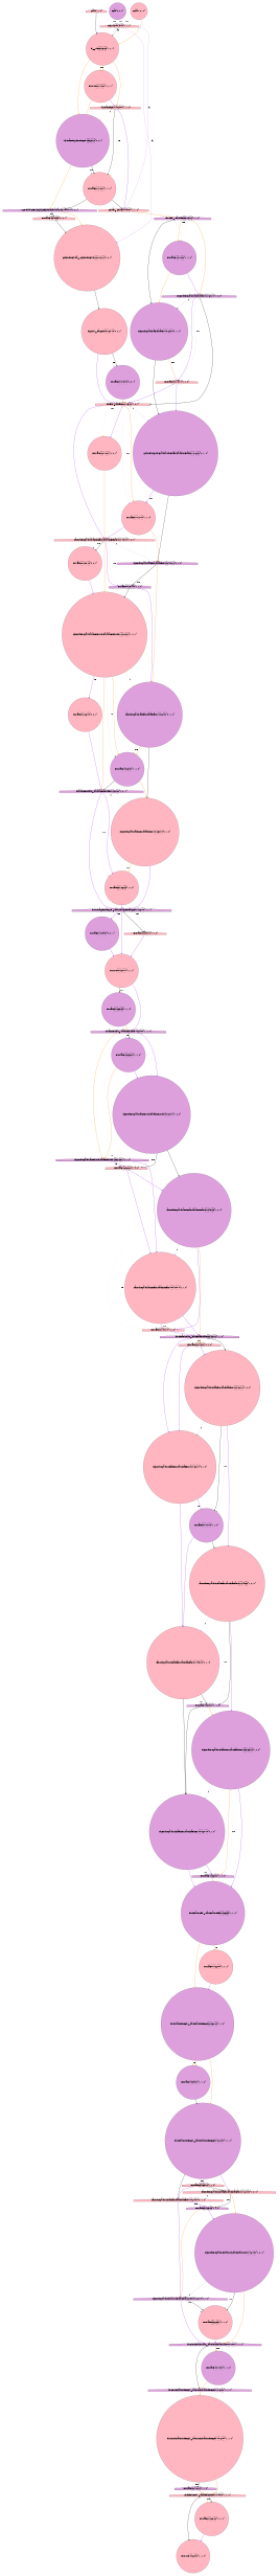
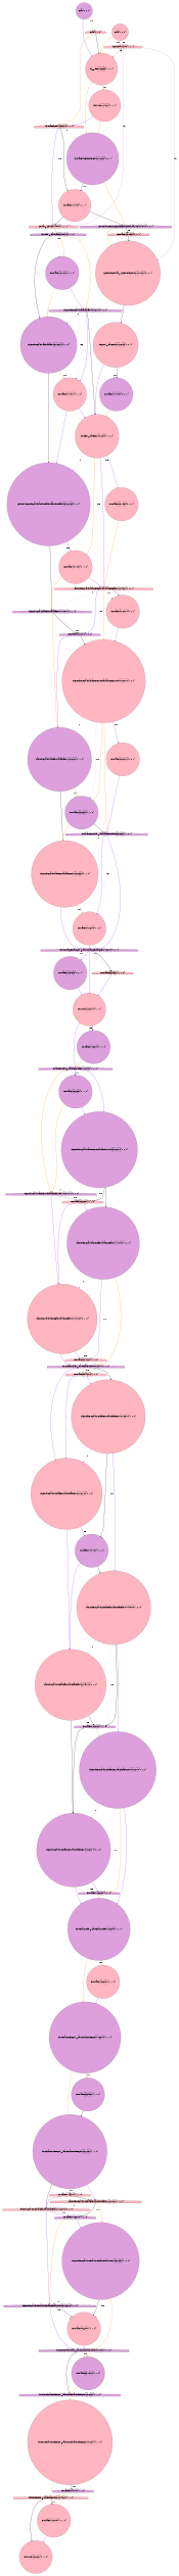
  digraph {
    node [fillcolor=lightpink shape=circle style=filled]
    edge [arrowhead=diamond color=purple style=bold]
    n1 [label="!PaintUtilities.equal(this.advanceLinePaint,that.advanceLinePaint)@@@19@@@['1', '0', '1']" shape=house]
    n2 [fillcolor=plum label="return false@@@20@@@['1', '1', '0']" shape=house]
    n3 [fillcolor=plum label="!ObjectUtils.equal(this.labelFont,that.labelFont)@@@19@@@['0', '1', '0']" shape=house]
    n4 [label="!ObjectUtilities.equal(this.advanceLineStroke,that.advanceLineStroke)@@@22@@@['1', '0', '1']"]
    n5 [label="return false@@@20@@@['0', '0', '1']"]
    n6 [fillcolor=plum label="!PaintUtils.equal(this.labelPaint,that.labelPaint)@@@22@@@['0', '1', '0']"]
    n7 [fillcolor=plum label="this.advanceLineVisible != that.advanceLineVisible@@@25@@@['1', '0', '1']" shape=house]
    n8 [fillcolor=plum label="return false@@@23@@@['1', '1', '0']"]
    n9 [label="return false@@@23@@@['0', '0', '1']"]
    n10 [fillcolor=plum label="return false@@@53@@@['1', '1', '0']" shape=house]
    n11 [fillcolor=plum label="this.tickMarksVisible != that.tickMarksVisible@@@55@@@['1', '1', '0']"]
    n12 [fillcolor=plum label="this.tickMarkInsideLength != that.tickMarkInsideLength@@@58@@@['1', '1', '0']"]
    n13 [label="return false@@@56@@@['1', '1', '0']"]
    n14 [fillcolor=plum label="!ObjectUtilities.equal(this.tickLabelInsets,that.tickLabelInsets)@@@52@@@['1', '0', '0']"]
    n15 [fillcolor=plum label="!ObjectUtils.equal(this.tickLabelInsets,that.tickLabelInsets)@@@52@@@['0', '1', '0']"]
    n16 [label="!ObjectUtilities.equal(this.tickLabelFont,that.tickLabelFont)@@@46@@@['1', '0', '0']"]
    n17 [label="!ObjectUtils.equal(this.tickLabelFont,that.tickLabelFont)@@@46@@@['0', '1', '0']"]
    n18 [fillcolor=plum label="return false@@@47@@@['1', '1', '0']"]
    n19 [label="!PaintUtilities.equal(this.tickLabelPaint,that.tickLabelPaint)@@@49@@@['1', '0', '0']"]
    n20 [label="!PaintUtils.equal(this.tickLabelPaint,that.tickLabelPaint)@@@49@@@['0', '1', '0']"]
    n21 [fillcolor=plum label="return false@@@50@@@['1', '1', '0']" shape=house]
-   n22 [label="return false@@@14@@@['1', '1', '0']" shape=house]
+   n22 [label="return false@@@14@@@['1', '1', '0']"]
    n23 [fillcolor=plum label="!AttributedStringUtils.equal(this.attributedLabel,that.attributedLabel)@@@16@@@['0', '1', '0']"]
-   n24 [label="this.offset != that.offset@@@16@@@['1', '0', '1']" shape=house]
+   n24 [label="this.offset != that.offset@@@16@@@['1', '0', '1']"]
    n25 [label="return false@@@17@@@['1', '1', '0']"]
    n26 [label="return false@@@17@@@['0', '0', '1']"]
    n27 [fillcolor=plum label="return false@@@29@@@['0', '0', '1']"]
    n28 [label="return true@@@31@@@['1', '1', '1']"]
    n29 [fillcolor=plum label="return false@@@32@@@['1', '1', '0']"]
    n30 [fillcolor=plum label="this.axisLineVisible != that.axisLineVisible@@@34@@@['1', '1', '0']" shape=house]
    n31 [fillcolor=plum label="return false@@@59@@@['1', '1', '0']"]
    n32 [fillcolor=plum label="this.tickMarkOutsideLength != that.tickMarkOutsideLength@@@61@@@['1', '1', '0']"]
    n33 [label="!PaintUtils.equal(this.tickMarkPaint,that.tickMarkPaint)@@@64@@@['0', '1', '0']" shape=house]
    n34 [label="!PaintUtilities.equal(this.tickMarkPaint,that.tickMarkPaint)@@@64@@@['1', '0', '0']" shape=house]
    n35 [label="return false@@@62@@@['1', '1', '0']" shape=house]
    n36 [fillcolor=plum label="this.minorTickMarkInsideLength != that.minorTickMarkInsideLength@@@73@@@['1', '1', '0']" shape=house]
    n37 [label="this.minorTickMarkOutsideLength != that.minorTickMarkOutsideLength@@@76@@@['1', '1', '0']"]
    n38 [fillcolor=plum label="return false@@@77@@@['1', '1', '0']" shape=house]
    n39 [label="this.fixedDimension != that.fixedDimension@@@79@@@['1', '1', '0']" shape=house]
    n40 [label="return false@@@44@@@['1', '1', '0']" shape=house]
    n41 [label="return true@@@82@@@['1', '1', '0']"]
    n42 [label="equals['0', '1', '0']" shape=house]
    n43 [label="obj == this@@@3@@@['1', '1', '1']"]
    n44 [label="Object obj@@@2@@@['1', '1', '1']" shape=house]
    n45 [label="!(obj instanceof Axis)@@@6@@@['1', '1', '0']" shape=house]
    n46 [fillcolor=plum label="!(obj instanceof CyclicNumberAxis)@@@6@@@['0', '0', '1']"]
    n47 [label="return true@@@4@@@['1', '1', '1']"]
    n48 [label="CyclicNumberAxis that = (CyclicNumberAxis)obj@@@12@@@['0', '0', '1']"]
    n49 [label="Axis that = (Axis)obj@@@9@@@['1', '1', '0']" shape=house]
    n50 [fillcolor=plum label="!ObjectUtils.equal(this.label,that.label)@@@13@@@['0', '1', '0']"]
    n51 [fillcolor=plum label="return false@@@65@@@['1', '1', '0']" shape=house]
    n52 [fillcolor=plum label="!ObjectUtils.equal(this.tickMarkStroke,that.tickMarkStroke)@@@67@@@['0', '1', '0']" shape=house]
    n53 [fillcolor=plum label="!ObjectUtilities.equal(this.tickMarkStroke,that.tickMarkStroke)@@@67@@@['1', '0', '0']"]
    n54 [fillcolor=plum label="this.minorTickMarksVisible != that.minorTickMarksVisible@@@70@@@['1', '1', '0']" shape=house]
    n55 [label="return false@@@68@@@['1', '1', '0']"]
    n56 [label="return false@@@10@@@['0', '0', '1']" shape=house]
    n57 [label="this.period != that.period@@@13@@@['0', '0', '1']"]
    n58 [label="return false@@@80@@@['1', '1', '0']"]
    n59 [fillcolor=plum label="this.visible != that.visible@@@10@@@['1', '1', '0']" shape=house]
    n60 [fillcolor=plum label="!ObjectUtilities.equal(this.label,that.label)@@@13@@@['1', '0', '0']" shape=house]
    n61 [fillcolor=plum label="return false@@@11@@@['1', '1', '0']"]
    n62 [fillcolor=plum label="!ObjectUtils.equal(this.axisLineStroke,that.axisLineStroke)@@@37@@@['0', '1', '0']" shape=house]
    n63 [fillcolor=plum label="!ObjectUtilities.equal(this.axisLineStroke,that.axisLineStroke)@@@37@@@['1', '0', '0']"]
    n64 [fillcolor=plum label="return false@@@35@@@['1', '1', '0']"]
    n65 [label="return false@@@7@@@['1', '1', '1']"]
    n66 [fillcolor=plum label="!super.edu.fdu.CPPDG.tinypdg.pe.ExpressionInfo@297a87obj@@@9@@@['0', '0', '1']" shape=house]
    n67 [label="!ObjectUtils.equal(this.labelInsets,that.labelInsets)@@@25@@@['0', '1', '0']"]
    n68 [label="return false@@@26@@@['1', '1', '0']"]
    n69 [fillcolor=plum label="this.boundMappedToLastCycle != that.boundMappedToLastCycle@@@28@@@['1', '1', '1']" shape=house]
    n70 [label="return false@@@29@@@['1', '1', '0']" shape=house]
    n71 [label="!PaintUtils.equal(this.axisLinePaint,that.axisLinePaint)@@@40@@@['0', '1', '0']"]
    n72 [label="return false@@@41@@@['1', '1', '0']" shape=house]
    n73 [fillcolor=plum label="this.tickLabelsVisible != that.tickLabelsVisible@@@43@@@['1', '1', '0']" shape=house]
    n74 [fillcolor=plum label="return false@@@71@@@['1', '1', '0']"]
    n75 [fillcolor=plum label="equals['0', '0', '1']"]
    n76 [label="return false@@@38@@@['1', '1', '0']" shape=house]
    n77 [fillcolor=plum label="!PaintUtilities.equal(this.axisLinePaint,that.axisLinePaint)@@@40@@@['1', '0', '0']"]
    n78 [fillcolor=plum label="return false@@@14@@@['0', '0', '1']"]
    n79 [label="equals['1', '0', '0']"]
    n1 -> n2
    n1 -> n2 [label=true style=dotted]
    n1 -> n3 [label=0 style=dashed]
    n1 -> n4 [color=darkorange]
    n1 -> n5 [arrowhead=tee color=black]
    n1 -> n5 [color=black label=true style=dotted]
    n2 -> n4 [arrowhead=tee color=black]
    n2 -> n6
    n3 -> n2 [arrowhead=tee color=black]
    n3 -> n2 [color=black label=true style=dotted]
    n3 -> n6 [arrowhead=tee color=darkorange]
    n4 -> n6 [arrowhead=tee color=darkorange label=0 style=dashed]
    n4 -> n7 [color=darkorange]
    n4 -> n8 [color=black label=true style=dotted]
    n4 -> n8 [arrowhead=tee color=darkorange]
    n4 -> n9 [color=darkorange label=true style=dotted]
    n4 -> n9
    n5 -> n4 [arrowhead=tee]
    n6 -> n8 [arrowhead=tee color=black label=true style=dotted]
    n6 -> n8 [color=darkorange]
    n6 -> n67 [color=black]
    n7 -> n67 [arrowhead=tee color=darkorange label=0 style=dashed]
    n7 -> n68 [arrowhead=tee]
    n7 -> n68 [label=true style=dotted]
    n7 -> n69 [arrowhead=tee]
    n8 -> n7 [arrowhead=tee color=black]
    n8 -> n67 [color=darkorange]
    n9 -> n7 [arrowhead=tee]
    n10 -> n11 [arrowhead=tee color=darkorange]
    n11 -> n12 [arrowhead=tee color=darkorange]
    n11 -> n13 [arrowhead=tee color=darkorange label=true style=dotted]
    n11 -> n13 [arrowhead=tee color=darkorange]
    n12 -> n31 [color=darkorange]
    n12 -> n31 [color=darkorange label=true style=dotted]
    n12 -> n32 [arrowhead=tee color=darkorange]
    n13 -> n12 [arrowhead=tee]
    n14 -> n10 [arrowhead=tee color=darkorange]
    n14 -> n10 [label=true style=dotted]
    n14 -> n11
    n14 -> n15 [arrowhead=tee label=0 style=dashed]
    n15 -> n10 [arrowhead=tee color=black label=true style=dotted]
    n15 -> n10
    n15 -> n11
    n16 -> n17 [arrowhead=tee color=black label=0 style=dashed]
    n16 -> n18 [arrowhead=tee color=black]
    n16 -> n18 [arrowhead=tee color=black label=true style=dotted]
    n16 -> n19 [arrowhead=tee]
    n17 -> n18 [arrowhead=tee color=darkorange label=true style=dotted]
    n17 -> n18 [arrowhead=tee]
    n17 -> n20
    n18 -> n19 [color=black]
    n18 -> n20 [arrowhead=tee]
    n19 -> n14 [arrowhead=tee]
    n19 -> n20 [arrowhead=tee label=0 style=dashed]
    n19 -> n21 [arrowhead=tee label=true style=dotted]
    n19 -> n21 [color=black]
    n20 -> n15 [color=black]
    n20 -> n21 [arrowhead=tee label=true style=dotted]
    n20 -> n21 [color=black]
    n21 -> n14 [color=darkorange]
    n21 -> n15 [color=black]
    n22 -> n23
    n22 -> n24
    n23 -> n3 [arrowhead=tee color=black]
    n23 -> n25 [arrowhead=tee color=darkorange label=true style=dotted]
    n23 -> n25
    n24 -> n1
    n24 -> n23 [arrowhead=tee label=0 style=dashed]
    n24 -> n25 [arrowhead=tee label=true style=dotted]
    n24 -> n25 [color=darkorange]
    n24 -> n26 [color=darkorange label=true style=dotted]
    n24 -> n26 [arrowhead=tee]
    n25 -> n1 [arrowhead=tee]
    n25 -> n3 [color=darkorange]
    n26 -> n1 [color=darkorange]
    n27 -> n28
    n28 -> n29 [color=darkorange label=true style=dotted]
    n28 -> n29 [color=black]
    n28 -> n30
    n29 -> n30 [color=darkorange]
    n30 -> n62 [color=darkorange]
    n30 -> n63 [arrowhead=tee]
    n30 -> n64 [arrowhead=tee color=black]
    n30 -> n64 [label=true style=dotted]
    n31 -> n32 [arrowhead=tee color=black]
    n32 -> n33 [arrowhead=tee color=black]
    n32 -> n34
    n32 -> n35
    n32 -> n35 [arrowhead=tee color=black label=true style=dotted]
    n33 -> n51 [label=true style=dotted]
    n33 -> n51 [arrowhead=tee]
    n33 -> n52
    n34 -> n33 [arrowhead=tee label=0 style=dashed]
    n34 -> n51 [color=darkorange label=true style=dotted]
    n34 -> n51 [color=black]
    n34 -> n53 [color=darkorange]
    n35 -> n33 [arrowhead=tee]
    n35 -> n34 [arrowhead=tee color=black]
    n36 -> n37 [color=darkorange]
    n37 -> n38 [color=black]
    n37 -> n38 [arrowhead=tee color=black label=true style=dotted]
    n37 -> n39 [color=darkorange]
    n38 -> n39 [color=darkorange]
    n39 -> n41 [arrowhead=tee color=black]
    n39 -> n58 [arrowhead=tee color=black]
    n39 -> n58 [color=darkorange label=true style=dotted]
    n40 -> n16 [arrowhead=tee]
    n40 -> n17 [arrowhead=tee]
    n42 -> n43 [arrowhead=tee color=black]
    n42 -> n44 [arrowhead=tee label=true style=dotted]
-   n43 -> n45 [arrowhead=tee color=darkorange]
+   n42 -> n45 [arrowhead=tee color=darkorange]
    n43 -> n46 [color=darkorange]
    n43 -> n47 [arrowhead=tee color=darkorange label=true style=dotted]
    n43 -> n47 [arrowhead=tee color=darkorange]
    n44 -> n43 [color=black label=obj style=solid]
    n44 -> n48 [label=obj style=solid]
    n44 -> n49 [label=obj style=solid]
    n45 -> n46 [arrowhead=tee color=darkorange label=0 style=dashed]
    n45 -> n49 [arrowhead=tee]
    n45 -> n65 [arrowhead=tee color=black]
    n45 -> n65 [color=darkorange label=true style=dotted]
    n46 -> n65 [arrowhead=tee color=black]
    n46 -> n65 [label=true style=dotted]
    n46 -> n66 [color=darkorange]
    n47 -> n45
    n47 -> n46 [arrowhead=tee color=darkorange]
    n48 -> n57 [color=black]
    n49 -> n59 [arrowhead=tee color=darkorange]
    n50 -> n22 [arrowhead=tee color=darkorange]
    n50 -> n22 [label=true style=dotted]
    n50 -> n23 [arrowhead=tee color=black]
    n51 -> n52 [color=darkorange]
    n51 -> n53
    n52 -> n54
    n52 -> n55 [color=black label=true style=dotted]
    n52 -> n55 [color=black]
    n53 -> n52 [color=black label=0 style=dashed]
    n53 -> n54 [color=darkorange]
    n53 -> n55 [arrowhead=tee color=black label=true style=dotted]
    n53 -> n55 [arrowhead=tee color=black]
    n54 -> n36 [color=black]
    n54 -> n74 [arrowhead=tee color=darkorange label=true style=dotted]
    n54 -> n74 [color=darkorange]
    n55 -> n54
    n56 -> n48 [arrowhead=tee color=black]
    n57 -> n24
    n57 -> n78 [arrowhead=tee color=black]
    n57 -> n78 [label=true style=dotted]
    n58 -> n41
    n59 -> n50 [color=black]
    n59 -> n60 [color=darkorange]
    n59 -> n61 [color=darkorange]
    n59 -> n61 [arrowhead=tee color=black label=true style=dotted]
    n60 -> n22
    n60 -> n22 [color=black label=true style=dotted]
    n60 -> n24 [arrowhead=tee color=black]
    n60 -> n50 [color=black label=0 style=dashed]
    n61 -> n50 [arrowhead=tee color=darkorange]
    n61 -> n60
    n62 -> n71
    n62 -> n76 [color=black label=true style=dotted]
    n62 -> n76 [arrowhead=tee]
    n63 -> n62 [arrowhead=tee color=darkorange label=0 style=dashed]
    n63 -> n76 [arrowhead=tee color=black]
    n63 -> n76 [color=black label=true style=dotted]
    n63 -> n77 [color=black]
    n64 -> n62 [color=darkorange]
    n64 -> n63
    n65 -> n49 [color=black]
    n65 -> n66 [arrowhead=tee color=black]
    n66 -> n48 [color=darkorange]
    n66 -> n56 [arrowhead=tee color=black label=true style=dotted]
    n66 -> n56 [color=black]
    n67 -> n68 [color=darkorange]
    n67 -> n68 [arrowhead=tee color=darkorange label=true style=dotted]
    n67 -> n69 [arrowhead=tee]
    n68 -> n69
    n69 -> n27 [arrowhead=tee color=darkorange label=true style=dotted]
    n69 -> n27
    n69 -> n28 [arrowhead=tee]
    n69 -> n70 [color=black label=true style=dotted]
    n69 -> n70 [color=black]
    n70 -> n28
    n71 -> n72 [arrowhead=tee]
    n71 -> n72 [color=darkorange label=true style=dotted]
    n71 -> n73 [arrowhead=tee]
    n72 -> n73
    n73 -> n16 [color=black]
    n73 -> n17 [arrowhead=tee]
    n73 -> n40 [color=darkorange]
    n73 -> n40 [color=darkorange label=true style=dotted]
    n74 -> n36 [arrowhead=tee color=darkorange]
-   n75 -> n43 [arrowhead=tee style=dotted]
-   n75 -> n44 [arrowhead=tee color=black label=true style=dotted]
+   n75 -> n43 [arrowhead=tee]
+   n75 -> n42 [arrowhead=tee color=black label=true style=dotted]
    n76 -> n71
    n76 -> n77
    n77 -> n71 [label=0 style=dashed]
    n77 -> n72 [arrowhead=tee color=darkorange label=true style=dotted]
    n77 -> n72 [arrowhead=tee]
    n77 -> n73 [color=darkorange]
    n78 -> n24 [color=darkorange]
    n79 -> n43 [arrowhead=tee color=darkorange]
    n79 -> n44 [label=true style=dotted]
  }
